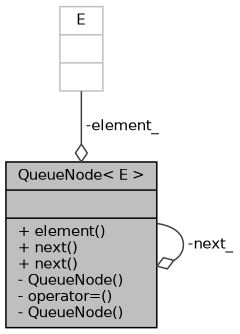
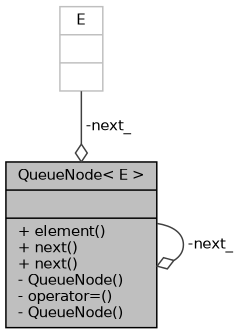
  digraph {
    fontname="DejaVu Sans"
    node [fontname="DejaVu Sans" fontsize=10 shape=record]
    edge [arrowhead=odiamond color=grey25 fontname="DejaVu Sans" fontsize=10 labelfontname=Helvetica labelfontsize=10 style=solid]
    n1 [color=black fillcolor=grey75 fontcolor=black height=0.2 label="{QueueNode\< E \>\n||+ element()\l+ next()\l+ next()\l- QueueNode()\l- operator=()\l- QueueNode()\l}" style=filled width=0.4]
    n2 [color=grey75 height=0.2 label="{E\n||}" width=0.4]
    n1 -> n1 [label=" -next_"]
-   n2 -> n1 [label=" -element_"]
+   n2 -> n1 [label=" -next_"]
  }
